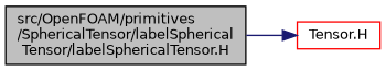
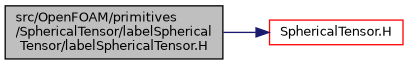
  digraph {
    rankdir=LR
    node [fontname=Helvetica fontsize=10 shape=record]
    n1 [color=black fillcolor=grey75 fontcolor=black height=0.2 label="src/OpenFOAM/primitives\l/SphericalTensor/labelSpherical\lTensor/labelSphericalTensor.H" style=filled width=0.4]
-   n2 [color=red height=0.2 label="Tensor.H" width=0.4]
+   n2 [color=red height=0.2 label="SphericalTensor.H" width=0.4]
    n1 -> n2 [color=midnightblue fontname=Helvetica fontsize=10 labelfontname=Helvetica labelfontsize=10 style=solid]
  }
